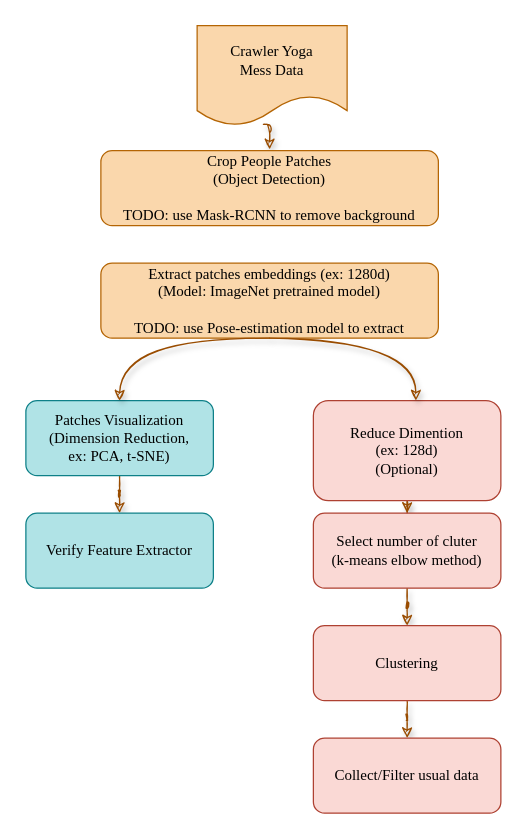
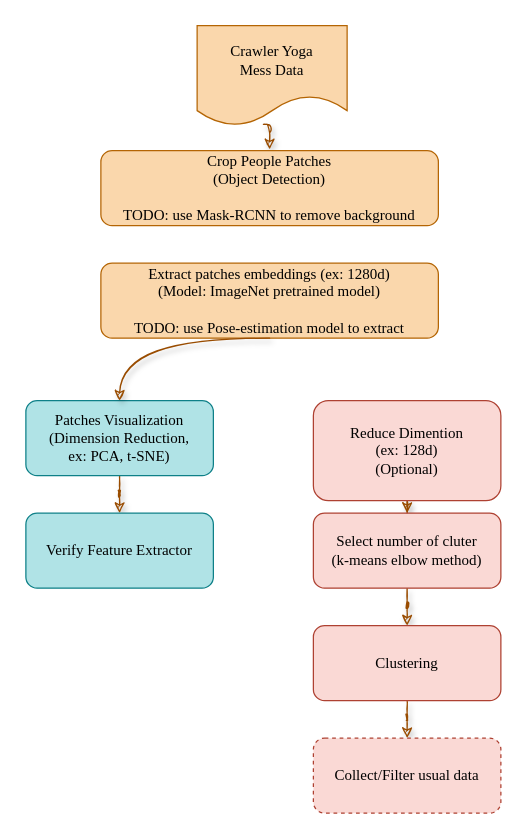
  <mxCell id="0" />
  <mxCell id="1" parent="0" />
  <mxCell id="2" style="edgeStyle=orthogonalEdgeStyle;rounded=1;orthogonalLoop=1;jettySize=auto;html=1;entryX=0.5;entryY=0;entryDx=0;entryDy=0;labelBackgroundColor=#000000;sketch=1;shadow=1;strokeColor=#994C00;" parent="1" edge="1"><mxGeometry relative="1" as="geometry"><mxPoint x="210" y="99" as="sourcePoint" /><mxPoint x="215" y="119" as="targetPoint" /></mxGeometry></mxCell>
  <mxCell id="3" value="&lt;font face=&quot;Comic Sans MS&quot;&gt;Crawler Yoga &lt;br&gt;Mess Data&lt;/font&gt;" style="shape=document;whiteSpace=wrap;html=1;boundedLbl=1;fillColor=#fad7ac;strokeColor=#b46504;fontColor=#000000;" parent="1" vertex="1"><mxGeometry x="157" y="20" width="120" height="80" as="geometry" /></mxCell>
  <mxCell id="4" style="edgeStyle=orthogonalEdgeStyle;rounded=1;orthogonalLoop=1;jettySize=auto;html=1;entryX=0.5;entryY=0;entryDx=0;entryDy=0;sketch=1;shadow=1;strokeColor=#994C00;" parent="1" source="5" target="8" edge="1"><mxGeometry relative="1" as="geometry" /></mxCell>
  <mxCell id="5" value="Patches Visualization&lt;br&gt;(Dimension Reduction, &lt;br&gt;ex: PCA, t-SNE)" style="rounded=1;whiteSpace=wrap;html=1;fillColor=#b0e3e6;strokeColor=#0e8088;fontColor=#000000;fontFamily=Comic Sans MS;" parent="1" vertex="1"><mxGeometry x="20" y="320" width="150" height="60" as="geometry" /></mxCell>
  <mxCell id="6" value="&lt;font face=&quot;Comic Sans MS&quot;&gt;Extract patches embeddings (ex: 1280d)&lt;br&gt;(Model: ImageNet pretrained model)&lt;br&gt;&lt;br&gt;TODO: use Pose-estimation model to extract&lt;/font&gt;" style="rounded=1;whiteSpace=wrap;html=1;fillColor=#fad7ac;strokeColor=#b46504;fontColor=#000000;" parent="1" vertex="1"><mxGeometry x="80" y="210" width="270" height="60" as="geometry" /></mxCell>
  <mxCell id="7" value="&lt;font face=&quot;Comic Sans MS&quot;&gt;Crop People Patches&lt;br&gt;(Object Detection)&lt;br&gt;&lt;br&gt;TODO: use Mask-RCNN to remove background&lt;/font&gt;" style="rounded=1;whiteSpace=wrap;html=1;fillColor=#fad7ac;strokeColor=#b46504;fontColor=#000000;" parent="1" vertex="1"><mxGeometry x="80" y="120" width="270" height="60" as="geometry" /></mxCell>
  <mxCell id="8" value="Verify Feature Extractor" style="rounded=1;whiteSpace=wrap;html=1;fillColor=#b0e3e6;strokeColor=#0e8088;fontColor=#000000;fontFamily=Comic Sans MS;" parent="1" vertex="1"><mxGeometry x="20" y="410" width="150" height="60" as="geometry" /></mxCell>
  <mxCell id="9" style="edgeStyle=orthogonalEdgeStyle;rounded=1;orthogonalLoop=1;jettySize=auto;html=1;entryX=0.5;entryY=0;entryDx=0;entryDy=0;sketch=1;shadow=1;strokeColor=#994C00;" parent="1" source="10" target="12" edge="1"><mxGeometry relative="1" as="geometry" /></mxCell>
  <mxCell id="10" value="Reduce Dimention &lt;br&gt;(ex: 128d)&lt;br&gt;(Optional)" style="rounded=1;whiteSpace=wrap;html=1;fillColor=#fad9d5;strokeColor=#ae4132;fontColor=#000000;fontFamily=Comic Sans MS;" parent="1" vertex="1"><mxGeometry x="250" y="320" width="150" height="80" as="geometry" /></mxCell>
  <mxCell id="11" style="edgeStyle=orthogonalEdgeStyle;rounded=1;orthogonalLoop=1;jettySize=auto;html=1;entryX=0.5;entryY=0;entryDx=0;entryDy=0;sketch=1;shadow=1;strokeColor=#994C00;" parent="1" source="12" target="14" edge="1"><mxGeometry relative="1" as="geometry" /></mxCell>
  <mxCell id="12" value="Select number of cluter&lt;br&gt;(k-means elbow method)" style="rounded=1;whiteSpace=wrap;html=1;fillColor=#fad9d5;strokeColor=#ae4132;fontColor=#000000;fontFamily=Comic Sans MS;" parent="1" vertex="1"><mxGeometry x="250" y="410" width="150" height="60" as="geometry" /></mxCell>
  <mxCell id="13" style="edgeStyle=orthogonalEdgeStyle;rounded=1;orthogonalLoop=1;jettySize=auto;html=1;entryX=0.5;entryY=0;entryDx=0;entryDy=0;sketch=1;shadow=1;strokeColor=#994C00;" parent="1" source="14" target="15" edge="1"><mxGeometry relative="1" as="geometry" /></mxCell>
  <mxCell id="14" value="Clustering" style="rounded=1;whiteSpace=wrap;html=1;fillColor=#fad9d5;strokeColor=#ae4132;fontColor=#000000;fontFamily=Comic Sans MS;" parent="1" vertex="1"><mxGeometry x="250" y="500" width="150" height="60" as="geometry" /></mxCell>
- <mxCell id="15" value="Collect/Filter usual data" style="rounded=1;whiteSpace=wrap;html=1;fillColor=#fad9d5;strokeColor=#ae4132;fontColor=#000000;fontFamily=Comic Sans MS;" parent="1" vertex="1"><mxGeometry x="250" y="590" width="150" height="60" as="geometry" /></mxCell>
+ <mxCell id="15" value="Collect/Filter usual data" style="rounded=1;whiteSpace=wrap;html=1;fillColor=#fad9d5;strokeColor=#ae4132;fontColor=#000000;fontFamily=Comic Sans MS;dashed=1;" parent="1" vertex="1"><mxGeometry x="250" y="590" width="150" height="60" as="geometry" /></mxCell>
  <mxCell id="16" value="" style="edgeStyle=elbowEdgeStyle;elbow=horizontal;endArrow=classic;html=1;entryX=0.5;entryY=0;entryDx=0;entryDy=0;exitX=0.5;exitY=1;exitDx=0;exitDy=0;sketch=1;shadow=1;curved=1;strokeColor=#994C00;" parent="1" source="6" target="5" edge="1"><mxGeometry width="50" height="50" relative="1" as="geometry"><mxPoint x="160" y="320" as="sourcePoint" /><mxPoint x="210" y="270" as="targetPoint" /><Array as="points"><mxPoint x="95" y="310" /></Array></mxGeometry></mxCell>
- <mxCell id="17" value="" style="edgeStyle=elbowEdgeStyle;elbow=horizontal;endArrow=classic;html=1;exitX=0.5;exitY=1;exitDx=0;exitDy=0;sketch=1;shadow=1;curved=1;strokeColor=#994C00;" parent="1" source="6" target="10" edge="1"><mxGeometry width="50" height="50" relative="1" as="geometry"><mxPoint x="332" y="170" as="sourcePoint" /><mxPoint x="400" y="280" as="targetPoint" /><Array as="points"><mxPoint x="332" y="250" /></Array></mxGeometry></mxCell>
